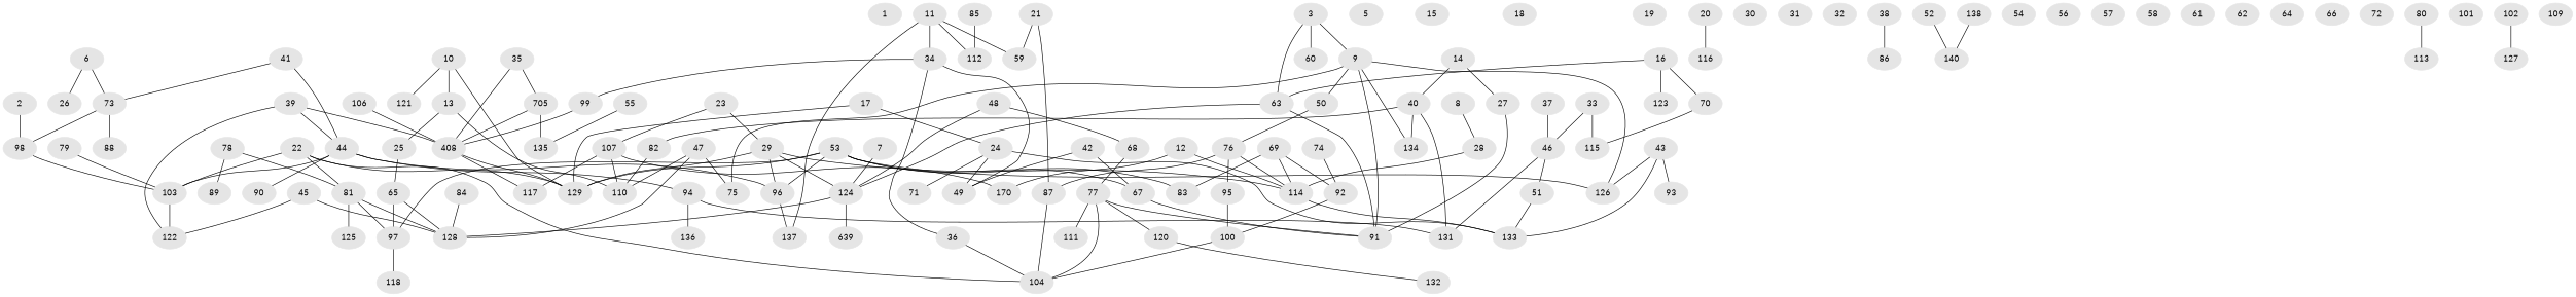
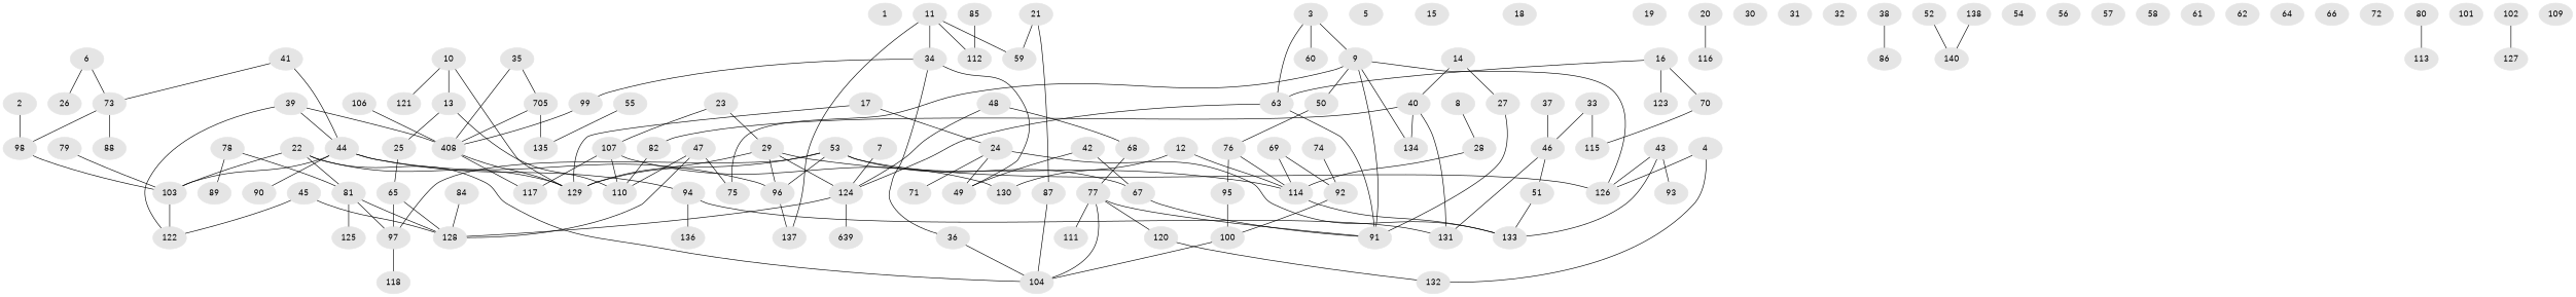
  graph {
    fontname=Lato
    node [color=gray90 fontname=Lato style=filled]
    edge [fontname=Lato]
    1
    2
    98
    103
    3
    9
    60
    63
    126
    50
    75
    91
    134
    124
+   4
    132
    5
    6
    26
    73
    88
    7
    128
    n24 [label=639]
    8
    28
    114
    76
    10
    13
    121
    129
    25
    110
    11
    34
    59
    112
    137
    49
    36
    99
    12
-   130 [label=170]
+   130
    133
    65
    14
    27
    40
    82
    131
    15
    16
    70
    123
    115
    17
    24
    71
    18
    19
    20
    116
    21
    87
    104
    22
    81
    97
    125
    122
    23
    29
    107
    96
    30
    31
    32
    33
    46
    51
    n82 [label=408]
    n83 [label=705]
    35
    135
    117
    37
    38
    86
    39
    44
    90
    94
    41
    42
    67
    43
    93
    53
-   83
    136
    45
    47
    48
    68
    77
    95
    52
    140
    118
    54
    55
    56
    57
    58
    61
    62
    64
    66
    111
    120
    69
    92
    100
    72
    74
    78
    89
    79
    80
    113
    84
    85
    101
    102
    127
    106
    109
    138
    2 -- 98
    98 -- 103
    103 -- 122
    3 -- 9
    3 -- 60
    3 -- 63
    9 -- 126
    9 -- 50
    9 -- 75
    9 -- 91
    9 -- 134
    63 -- 91
    63 -- 124
    50 -- 76
    124 -- 128
    124 -- n24
+   4 -- 126
+   4 -- 132
    6 -- 26
    6 -- 73
    73 -- 98
    73 -- 88
    7 -- 124
    8 -- 28
    28 -- 114
    114 -- 133
    76 -- 114
-   76 -- 87
    76 -- 95
    10 -- 13
    10 -- 121
    10 -- 129
    13 -- 25
    13 -- 110
    25 -- 65
    11 -- 34
    11 -- 59
    11 -- 112
    11 -- 137
    34 -- 49
    34 -- 36
    34 -- 99
    36 -- 104
    99 -- n82
    12 -- 114
    12 -- 130
    65 -- 128
    65 -- 97
    14 -- 27
    14 -- 40
    27 -- 91
    40 -- 134
    40 -- 82
    40 -- 131
    82 -- 110
    16 -- 63
    16 -- 70
    16 -- 123
    70 -- 115
    17 -- 129
    17 -- 24
    24 -- 49
    24 -- 133
    24 -- 71
    20 -- 116
    21 -- 59
    21 -- 87
    87 -- 104
    22 -- 103
    22 -- 129
    22 -- 104
    22 -- 81
    81 -- 128
    81 -- 97
    81 -- 125
    97 -- 118
    23 -- 29
    23 -- 107
    29 -- 124
    29 -- 114
    29 -- 129
    29 -- 96
    107 -- 110
    107 -- 130
    107 -- 117
    96 -- 137
    33 -- 115
    33 -- 46
    46 -- 131
    46 -- 51
    51 -- 133
    n82 -- 129
    n82 -- 117
    n83 -- n82
    n83 -- 135
    35 -- n82
    35 -- n83
    37 -- 46
    38 -- 86
    39 -- 122
    39 -- n82
    39 -- 44
    44 -- 103
    44 -- 96
    44 -- 90
    44 -- 94
    94 -- 131
    94 -- 136
    41 -- 73
    41 -- 44
    42 -- 49
    42 -- 67
    67 -- 91
    43 -- 126
    43 -- 133
    43 -- 93
    53 -- 126
    53 -- 129
    53 -- 97
    53 -- 96
    53 -- 67
-   53 -- 83
    45 -- 128
    45 -- 122
    47 -- 75
    47 -- 128
    47 -- 110
    48 -- 124
    48 -- 68
    68 -- 77
    77 -- 91
    77 -- 104
    77 -- 111
    77 -- 120
    95 -- 100
    52 -- 140
    55 -- 135
    120 -- 132
    69 -- 114
-   69 -- 83
    69 -- 92
    92 -- 100
    100 -- 104
    74 -- 92
    78 -- 81
    78 -- 89
    79 -- 103
    80 -- 113
    84 -- 128
    85 -- 112
    102 -- 127
    106 -- n82
    138 -- 140
  }
